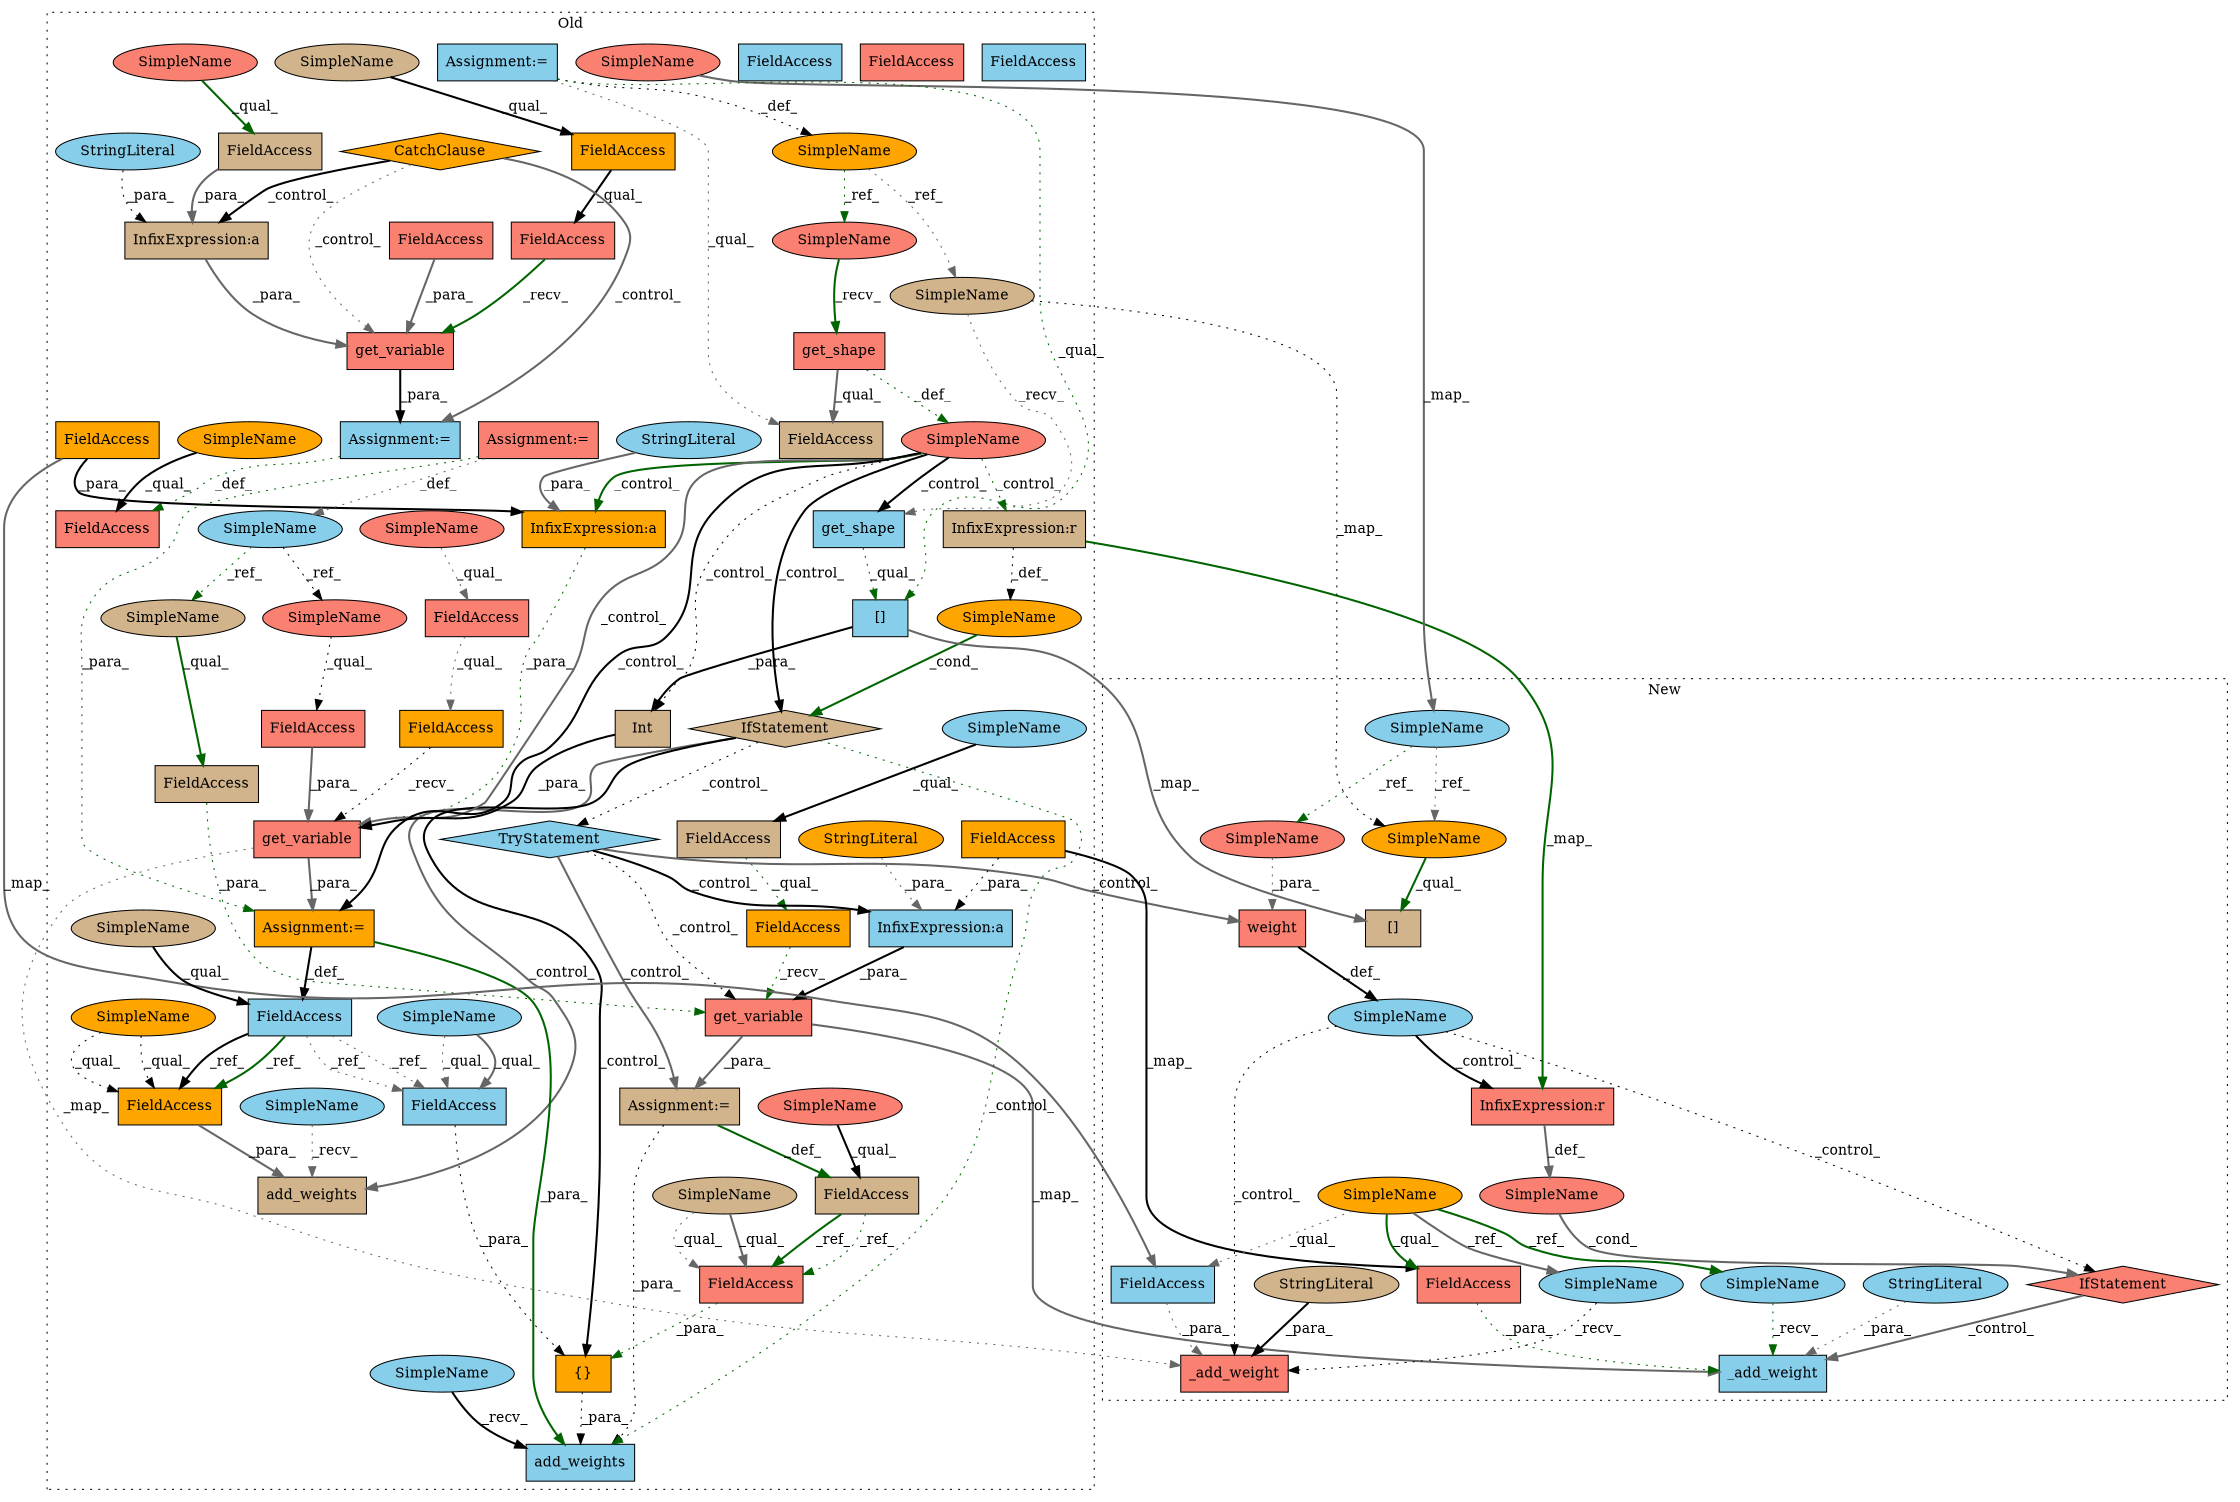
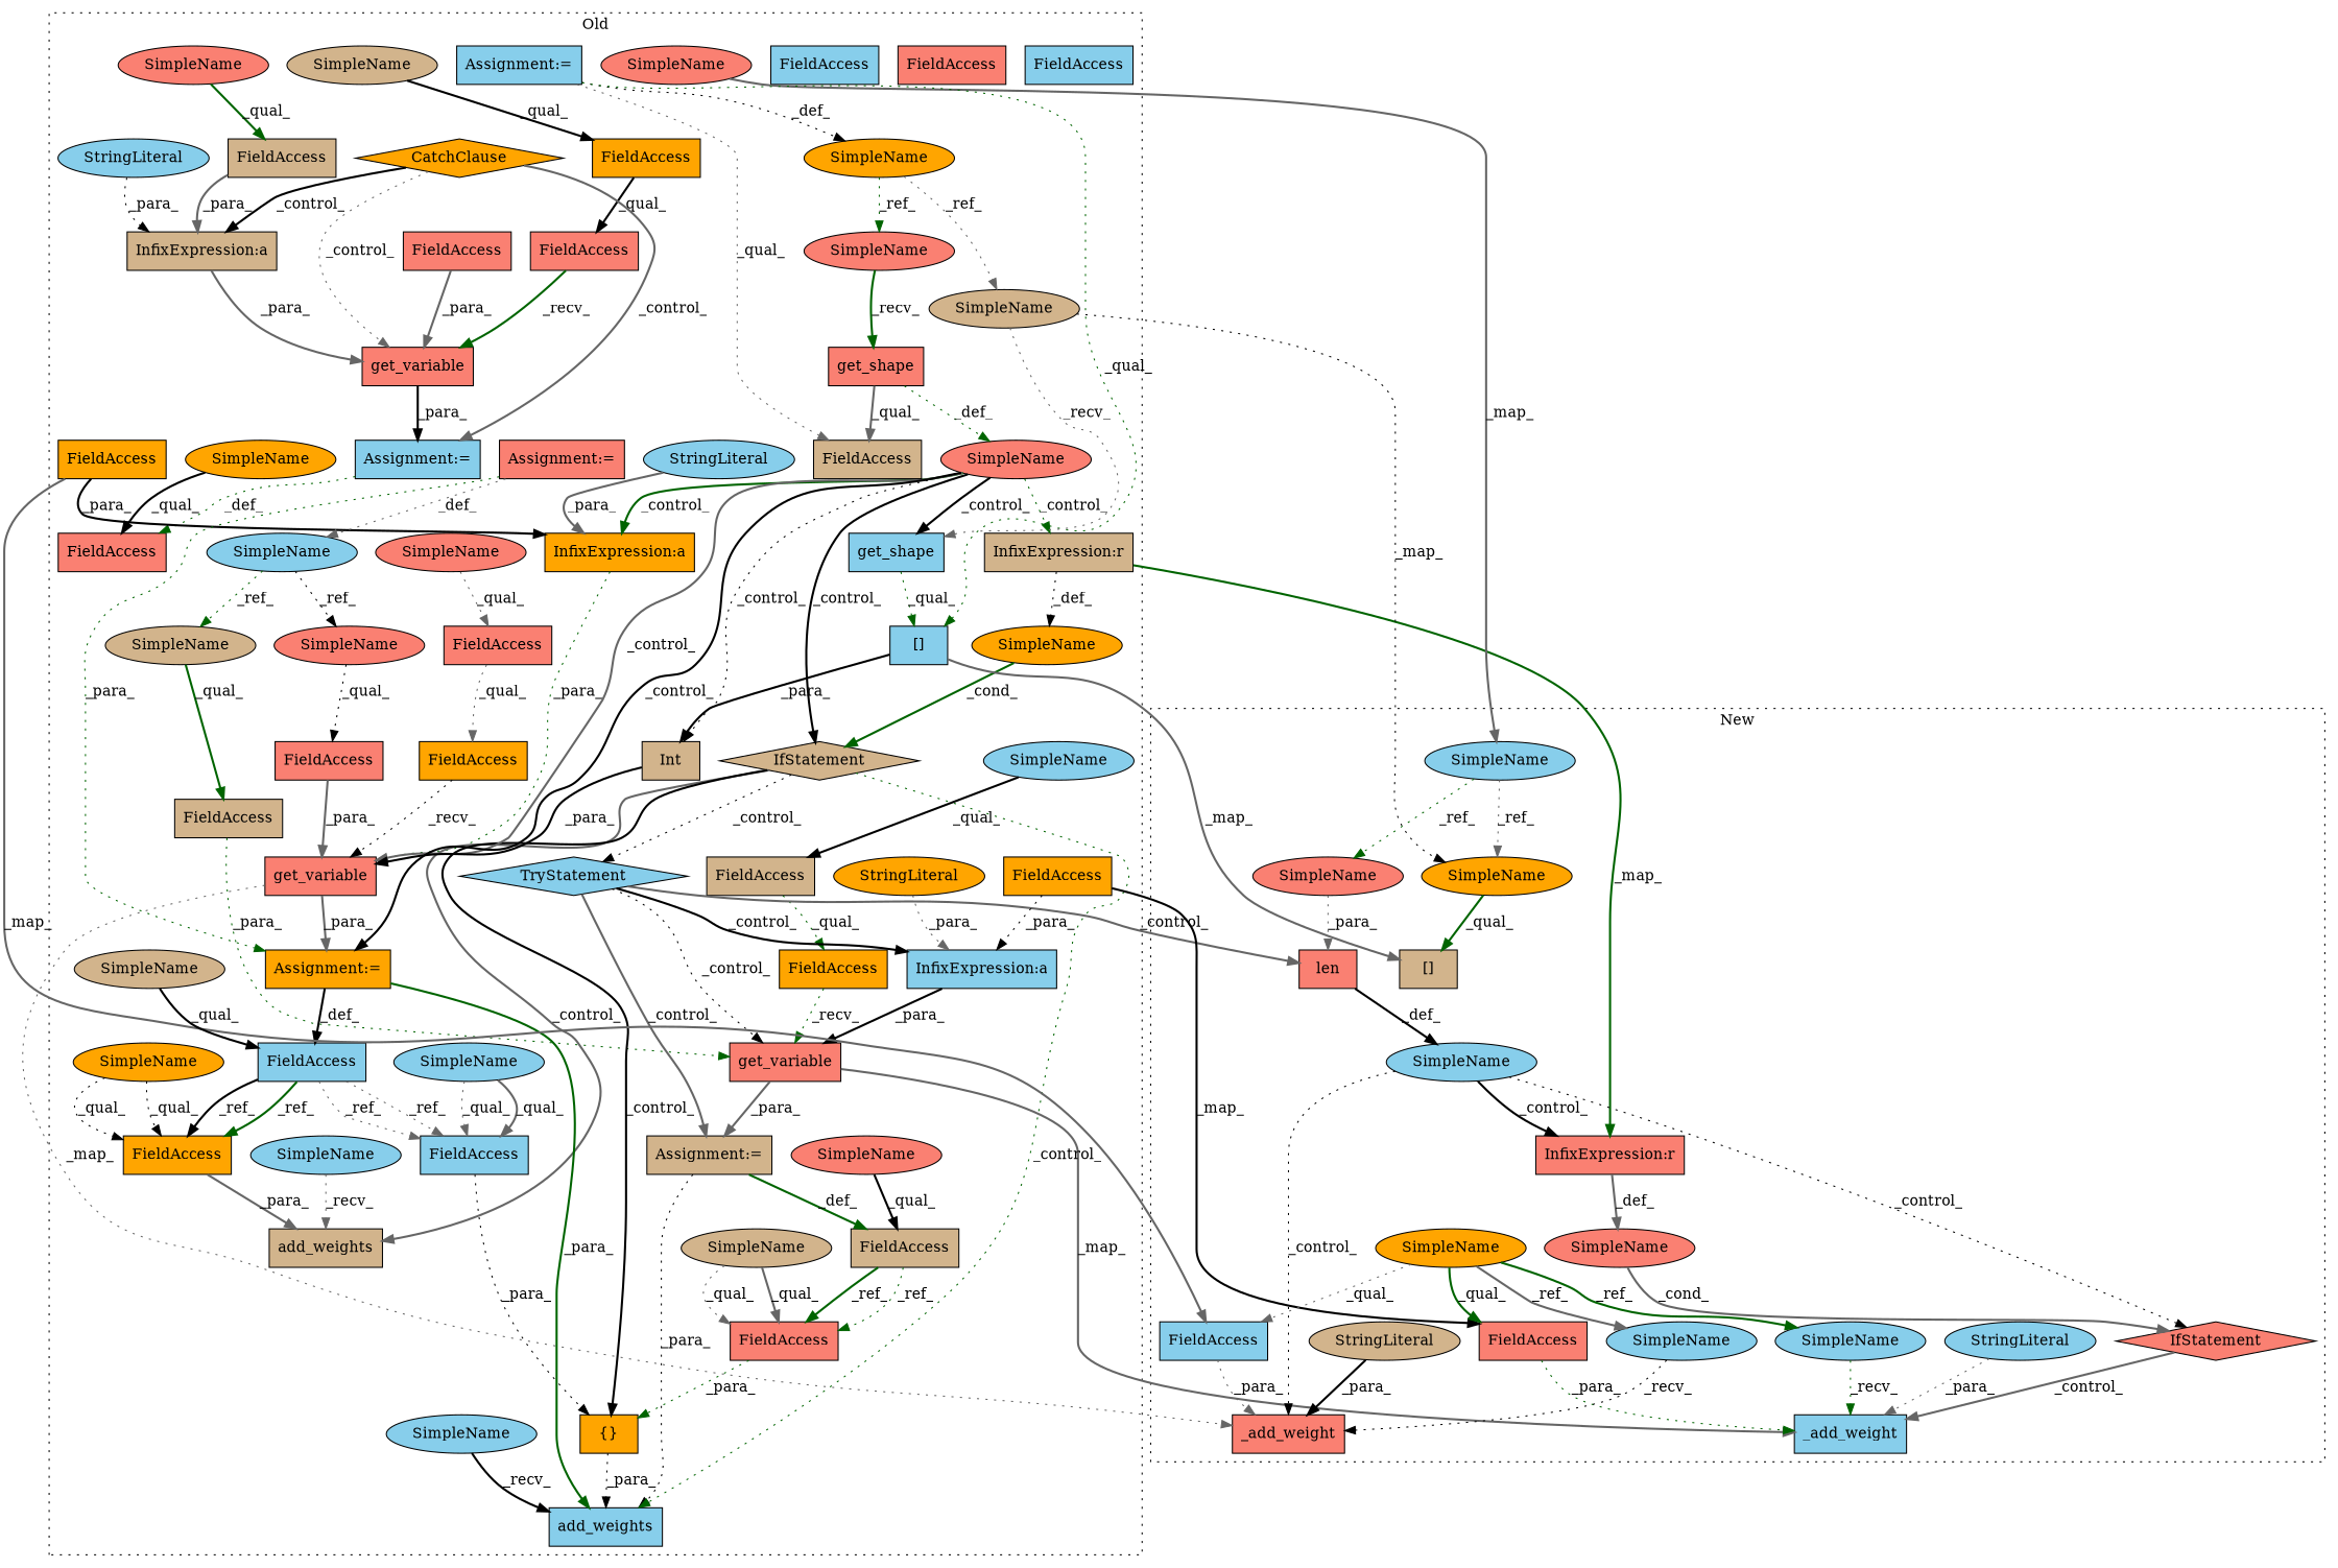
  digraph {
    node [a=42 fillcolor=salmon l=4 shape=box style=filled]
    edge [color=black style=bold]
    n1 [a=32 l="13,1" label=get_variable s="1909,1991"]
    n2 [a=7 fillcolor=skyblue l=1 label="Assignment:=" s=1887]
    n3 [a=22 l=21 label=FieldAccess s=1953]
    n4 [fillcolor=orange label=SimpleName shape=ellipse l=""]
    n5 [a=22 l=6 label=FieldAccess s=1881]
    n6 [a=7 fillcolor=tan l=1 label="Assignment:=" s=1706]
    n7 [a=22 fillcolor=tan l=6 label=FieldAccess s=1700]
    n8 [a=32 l="13,1" label=get_variable s="1728,1823"]
    n9 [a=27 fillcolor=skyblue l=3 label="InfixExpression:a" s=1751]
    n10 [a=27 fillcolor=tan l=3 label="InfixExpression:a" s=1932]
    n11 [a=32 fillcolor=tan l="12,1" label=add_weights s="2077,2095"]
    n12 [a=27 fillcolor=orange l=3 label="InfixExpression:a" s=1550]
    n13 [a=32 l="13,1" label=get_variable s="1527,1646"]
    n14 [a=45 fillcolor=skyblue l=5 label=StringLiteral s=1553 shape=ellipse]
    n15 [a=45 fillcolor=orange label=StringLiteral s=1754 shape=ellipse]
    n16 [a=45 fillcolor=skyblue label=StringLiteral s=1935 shape=ellipse]
    n17 [a=27 fillcolor=tan label="InfixExpression:r" s=1668]
    n18 [a=22 fillcolor=orange l=20 label=FieldAccess s=1506]
    n19 [a=22 l=17 label=FieldAccess s=1506]
    n20 [a=22 fillcolor=tan l=17 label=FieldAccess s=1707]
    n21 [a=22 l=20 label=FieldAccess s=1888]
    n22 [a=22 fillcolor=skyblue l=6 label=FieldAccess s=1499]
    n23 [a=22 fillcolor=orange l=20 label=FieldAccess s=1707]
    n24 [a=22 fillcolor=orange l=17 label=FieldAccess s=1888]
    n25 [a=22 l=21 label=FieldAccess s=1608]
    n26 [a=22 fillcolor=skyblue l=6 label=FieldAccess s=2035]
    n27 [a=22 l=6 label=FieldAccess s=2089]
    n28 [a=22 fillcolor=tan l=21 label=FieldAccess s=1785]
    n29 [a=4 fillcolor=orange l="1,1" label="{}" s="2034,2048"]
    n30 [a=32 fillcolor=skyblue l="12,1" label=add_weights s="2013,2049"]
    n31 [a=22 fillcolor=skyblue l=6 label=FieldAccess s=2042]
    n32 [a=54 fillcolor=skyblue label=TryStatement s=1686 shape=diamond]
    n33 [a=25 fillcolor=tan l="4,2" label=IfStatement s="1653,1676" shape=diamond]
    n34 [a=7 fillcolor=orange l=1 label="Assignment:=" s=1505]
    n35 [a=22 fillcolor=orange l=9 label=FieldAccess s=1541]
    n36 [a=22 fillcolor=tan l=9 label=FieldAccess s=1923]
    n37 [fillcolor=skyblue l=12 label=SimpleName s=1191 shape=ellipse]
    n38 [label=SimpleName shape=ellipse l=""]
    n39 [a=32 fillcolor=skyblue l=11 label=get_shape s=1477]
    n40 [fillcolor=orange l=6 label=SimpleName s=1142 shape=ellipse]
    n41 [a=32 l=11 label=get_shape s=1220]
    n42 [a=22 fillcolor=tan l=24 label=FieldAccess s=1213]
    n43 [l=6 label=SimpleName s=1111 shape=ellipse]
    n44 [a=2 fillcolor=skyblue l="19,1" label="[]" s="1470,1491"]
    n45 [a=12 fillcolor=orange l="13,2" label=CatchClause s="1835,1869" shape=diamond]
    n46 [a=7 fillcolor=skyblue l=6 label="Assignment:=" s=1142]
    n47 [a=7 l=12 label="Assignment:=" s=1191]
    n48 [a=32 fillcolor=tan l="4,1" label=Int s="1466,1492"]
    n49 [a=22 fillcolor=orange l=9 label=FieldAccess s=1742]
    n50 [l=10 label=SimpleName s=1506 shape=ellipse]
    n51 [fillcolor=skyblue l=10 label=SimpleName s=1707 shape=ellipse]
    n52 [fillcolor=tan l=10 label=SimpleName s=1888 shape=ellipse]
    n53 [a=22 fillcolor=skyblue l=6 label=FieldAccess s=2035]
    n54 [a=22 fillcolor=orange l=6 label=FieldAccess s=2089]
    n55 [a=22 l=6 label=FieldAccess s=2042]
    n56 [fillcolor=tan l=6 label=SimpleName s=1470 shape=ellipse]
    n57 [l=6 label=SimpleName s=1213 shape=ellipse]
    n58 [fillcolor=tan l=12 label=SimpleName s=1785 shape=ellipse]
    n59 [l=12 label=SimpleName s=1608 shape=ellipse]
    n60 [label=SimpleName s=1700 shape=ellipse]
    n61 [fillcolor=tan label=SimpleName s=2042 shape=ellipse]
    n62 [fillcolor=tan label=SimpleName s=1499 shape=ellipse]
    n63 [fillcolor=orange label=SimpleName s=2089 shape=ellipse]
    n64 [fillcolor=skyblue label=SimpleName s=2035 shape=ellipse]
    n65 [fillcolor=skyblue label=SimpleName s=2008 shape=ellipse]
    n66 [fillcolor=skyblue label=SimpleName s=2072 shape=ellipse]
    n67 [label=SimpleName s=1923 shape=ellipse]
    n68 [fillcolor=orange label=SimpleName s=1881 shape=ellipse]
    n69 [a=25 l="4,2" label=IfStatement s="1479,1502" shape=diamond]
    n70 [a=32 fillcolor=skyblue l="12,1" label=_add_weight s="1517,1589"]
    n71 [fillcolor=orange label=SimpleName s=1055 shape=ellipse]
    n72 [a=32 l="12,1" label=_add_weight s="1376,1472"]
    n73 [label=SimpleName shape=ellipse l=""]
    n74 [a=45 fillcolor=tan l=9 label=StringLiteral s=1398 shape=ellipse]
    n75 [a=45 fillcolor=skyblue l=8 label=StringLiteral s=1539 shape=ellipse]
    n76 [a=27 label="InfixExpression:r" s=1494]
    n77 [a=22 fillcolor=skyblue l=9 label=FieldAccess s=1388]
-   n78 [a=32 l="4,1" label=weight s="1103,1119"]
+   n78 [a=32 l="4,1" label=len s="1103,1119"]
    n79 [fillcolor=skyblue label=SimpleName shape=ellipse l=""]
    n80 [fillcolor=skyblue l=12 label=SimpleName s=1066 shape=ellipse]
    n81 [a=2 fillcolor=tan l="13,1" label="[]" s="1349,1364"]
    n82 [a=22 l=9 label=FieldAccess s=1529]
    n83 [fillcolor=skyblue label=SimpleName s=1512 shape=ellipse]
    n84 [fillcolor=skyblue label=SimpleName s=1371 shape=ellipse]
    n85 [l=12 label=SimpleName s=1107 shape=ellipse]
    n86 [fillcolor=orange l=12 label=SimpleName s=1349 shape=ellipse]
    subgraph cluster_1 {
      label=Old
      style=dotted
      n1
      n2
      n3
      n4
      n5
      n6
      n7
      n8
      n9
      n10
      n11
      n12
      n13
      n14
      n15
      n16
      n17
      n18
      n19
      n20
      n21
      n22
      n23
      n24
      n25
      n26
      n27
      n28
      n29
      n30
      n31
      n32
      n33
      n34
      n35
      n36
      n37
      n38
      n39
      n40
      n41
      n42
      n43
      n44
      n45
      n46
      n47
      n48
      n49
      n50
      n51
      n52
      n53
      n54
      n55
      n56
      n57
      n58
      n59
      n60
      n61
      n62
      n63
      n64
      n65
      n66
      n67
      n68
    }
    subgraph cluster_2 {
      label=New
      style=dotted
      n69
      n70
      n71
      n72
      n73
      n74
      n75
      n76
      n77
      n78
      n79
      n80
      n81
      n82
      n83
      n84
      n85
      n86
    }
    n1 -> n2 [label=_para_]
    n2 -> n5 [color=darkgreen label=_def_ style=dotted]
    n3 -> n1 [color=gray40 label=_para_]
    n4 -> n33 [color=darkgreen label=_cond_]
    n6 -> n7 [color=darkgreen label=_def_]
    n6 -> n30 [label=_para_ style=dotted]
    n7 -> n55 [color=darkgreen label=_ref_]
    n7 -> n55 [color=darkgreen label=_ref_ style=dotted]
    n8 -> n6 [color=gray40 label=_para_]
    n8 -> n70 [color=gray40 label=_map_]
    n9 -> n8 [label=_para_]
    n10 -> n1 [color=gray40 label=_para_]
    n12 -> n13 [color=darkgreen label=_para_ style=dotted]
    n13 -> n34 [color=gray40 label=_para_]
    n13 -> n72 [color=gray40 label=_map_ style=dotted]
    n14 -> n12 [color=gray40 label=_para_]
    n15 -> n9 [color=gray40 label=_para_ style=dotted]
    n16 -> n10 [label=_para_ style=dotted]
    n17 -> n4 [label=_def_ style=dotted]
    n17 -> n76 [color=darkgreen label=_map_]
    n18 -> n13 [label=_recv_ style=dotted]
    n19 -> n18 [color=gray40 label=_qual_ style=dotted]
    n20 -> n23 [color=darkgreen label=_qual_ style=dotted]
    n21 -> n1 [color=darkgreen label=_recv_]
    n22 -> n53 [color=gray40 label=_ref_ style=dotted]
    n22 -> n53 [color=gray40 label=_ref_ style=dotted]
    n22 -> n54 [color=darkgreen label=_ref_]
    n22 -> n54 [label=_ref_]
    n23 -> n8 [color=darkgreen label=_recv_ style=dotted]
    n24 -> n21 [label=_qual_]
    n25 -> n13 [color=gray40 label=_para_]
    n28 -> n8 [color=darkgreen label=_para_ style=dotted]
    n29 -> n30 [label=_para_ style=dotted]
    n32 -> n6 [color=gray40 label=_control_]
    n32 -> n8 [label=_control_ style=dotted]
    n32 -> n9 [label=_control_]
    n32 -> n78 [color=gray40 label=_control_]
    n33 -> n11 [color=gray40 label=_control_]
    n33 -> n29 [label=_control_]
    n33 -> n30 [color=darkgreen label=_control_ style=dotted]
    n33 -> n32 [label=_control_ style=dotted]
    n34 -> n22 [label=_def_]
    n34 -> n30 [color=darkgreen label=_para_]
    n35 -> n12 [label=_para_]
    n35 -> n77 [color=gray40 label=_map_]
    n36 -> n10 [color=gray40 label=_para_]
    n37 -> n58 [color=darkgreen label=_ref_ style=dotted]
    n37 -> n59 [label=_ref_ style=dotted]
    n38 -> n12 [color=darkgreen label=_control_]
    n38 -> n13 [color=gray40 label=_control_]
    n38 -> n17 [color=darkgreen label=_control_ style=dotted]
    n38 -> n33 [label=_control_]
    n38 -> n34 [label=_control_]
    n38 -> n39 [label=_control_]
    n38 -> n48 [label=_control_ style=dotted]
    n39 -> n44 [color=darkgreen label=_qual_ style=dotted]
    n40 -> n56 [color=gray40 label=_ref_ style=dotted]
    n40 -> n57 [color=darkgreen label=_ref_ style=dotted]
    n41 -> n38 [color=darkgreen label=_def_ style=dotted]
    n41 -> n42 [color=gray40 label=_qual_]
    n43 -> n80 [color=gray40 label=_map_]
    n44 -> n48 [label=_para_]
    n44 -> n81 [color=gray40 label=_map_]
    n45 -> n1 [color=gray40 label=_control_ style=dotted]
    n45 -> n2 [color=gray40 label=_control_]
    n45 -> n10 [label=_control_]
    n46 -> n40 [label=_def_ style=dotted]
    n46 -> n42 [color=gray40 label=_qual_ style=dotted]
    n46 -> n44 [color=darkgreen label=_qual_ style=dotted]
    n47 -> n34 [color=darkgreen label=_para_ style=dotted]
    n47 -> n37 [color=gray40 label=_def_ style=dotted]
    n48 -> n13 [label=_para_]
    n49 -> n9 [label=_para_ style=dotted]
    n49 -> n82 [label=_map_]
    n50 -> n19 [color=gray40 label=_qual_ style=dotted]
    n51 -> n20 [label=_qual_]
    n52 -> n24 [label=_qual_]
    n53 -> n29 [label=_para_ style=dotted]
    n54 -> n11 [color=gray40 label=_para_]
    n55 -> n29 [color=darkgreen label=_para_ style=dotted]
    n56 -> n39 [color=gray40 label=_recv_ style=dotted]
    n56 -> n86 [label=_map_ style=dotted]
    n57 -> n41 [color=darkgreen label=_recv_]
    n58 -> n28 [color=darkgreen label=_qual_]
    n59 -> n25 [label=_qual_ style=dotted]
    n60 -> n7 [label=_qual_]
    n61 -> n55 [color=gray40 label=_qual_ style=dotted]
    n61 -> n55 [color=gray40 label=_qual_]
    n62 -> n22 [label=_qual_]
    n63 -> n54 [label=_qual_ style=dotted]
    n63 -> n54 [label=_qual_ style=dotted]
    n64 -> n53 [color=gray40 label=_qual_]
    n64 -> n53 [color=gray40 label=_qual_ style=dotted]
    n65 -> n30 [label=_recv_]
    n66 -> n11 [color=gray40 label=_recv_ style=dotted]
    n67 -> n36 [color=darkgreen label=_qual_]
    n68 -> n5 [label=_qual_]
    n69 -> n70 [color=gray40 label=_control_]
    n71 -> n77 [color=gray40 label=_qual_ style=dotted]
    n71 -> n82 [color=darkgreen label=_qual_]
    n71 -> n83 [color=darkgreen label=_ref_]
    n71 -> n84 [color=gray40 label=_ref_]
    n73 -> n69 [color=gray40 label=_cond_]
    n74 -> n72 [label=_para_]
    n75 -> n70 [color=gray40 label=_para_ style=dotted]
    n76 -> n73 [color=gray40 label=_def_]
    n77 -> n72 [color=gray40 label=_para_ style=dotted]
    n78 -> n79 [label=_def_]
    n79 -> n69 [label=_control_ style=dotted]
    n79 -> n72 [label=_control_ style=dotted]
    n79 -> n76 [label=_control_]
    n80 -> n85 [color=darkgreen label=_ref_ style=dotted]
    n80 -> n86 [color=gray40 label=_ref_ style=dotted]
    n82 -> n70 [color=darkgreen label=_para_ style=dotted]
    n83 -> n70 [color=darkgreen label=_recv_ style=dotted]
    n84 -> n72 [label=_recv_ style=dotted]
    n85 -> n78 [color=gray40 label=_para_ style=dotted]
    n86 -> n81 [color=darkgreen label=_qual_]
  }
